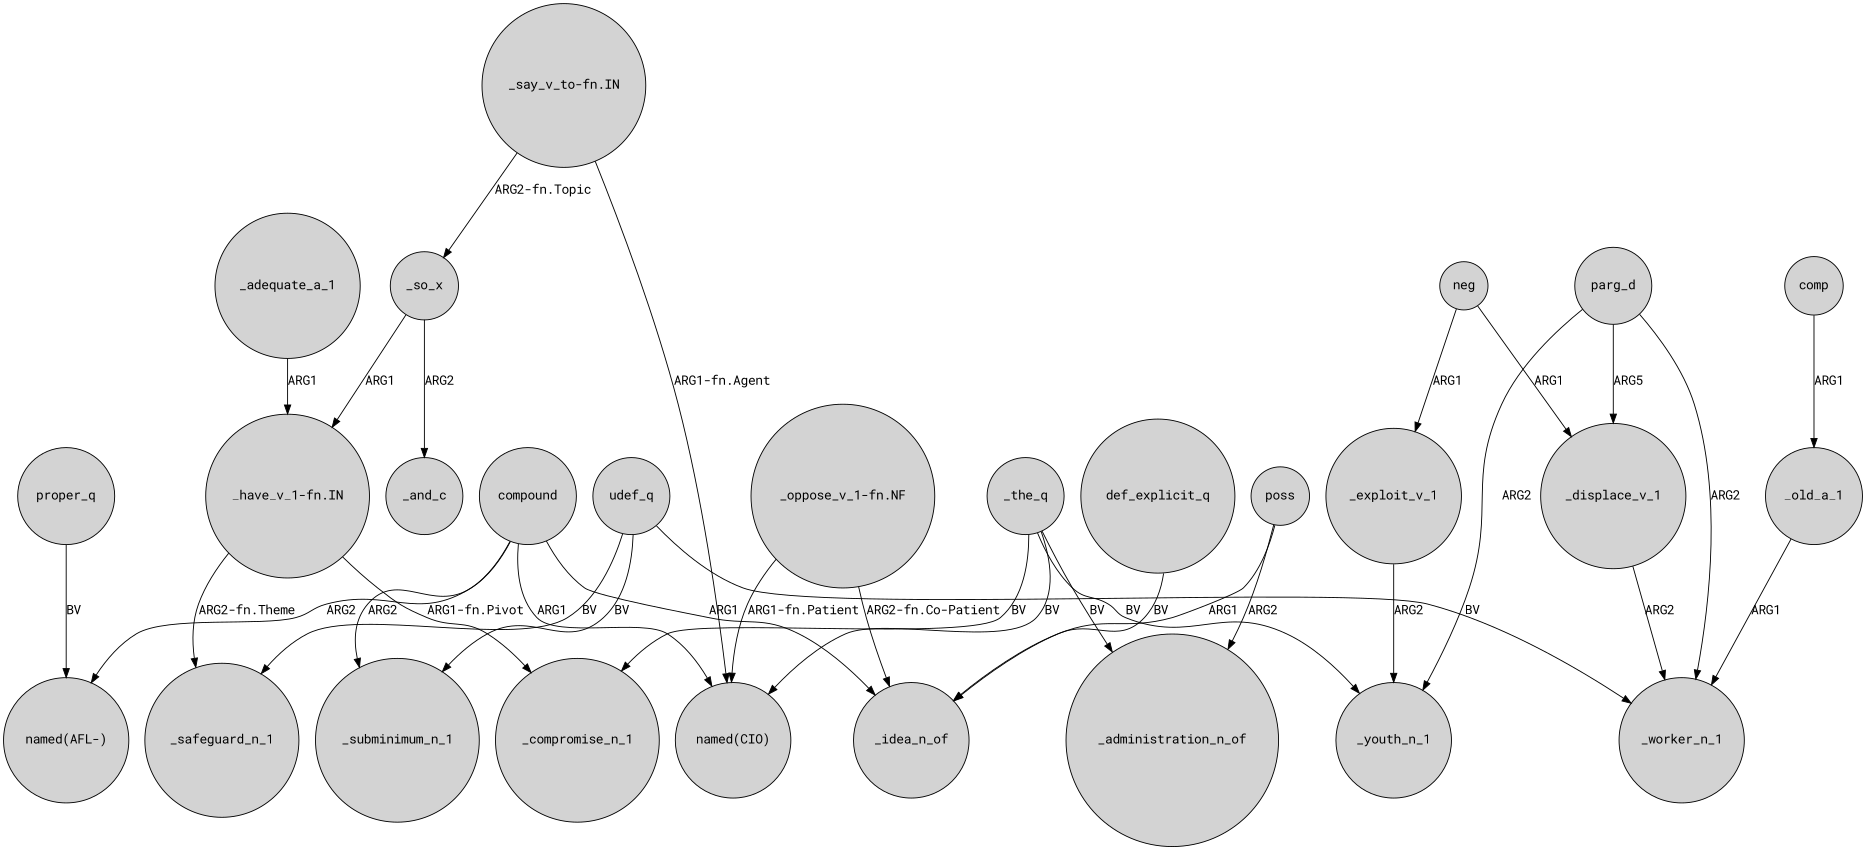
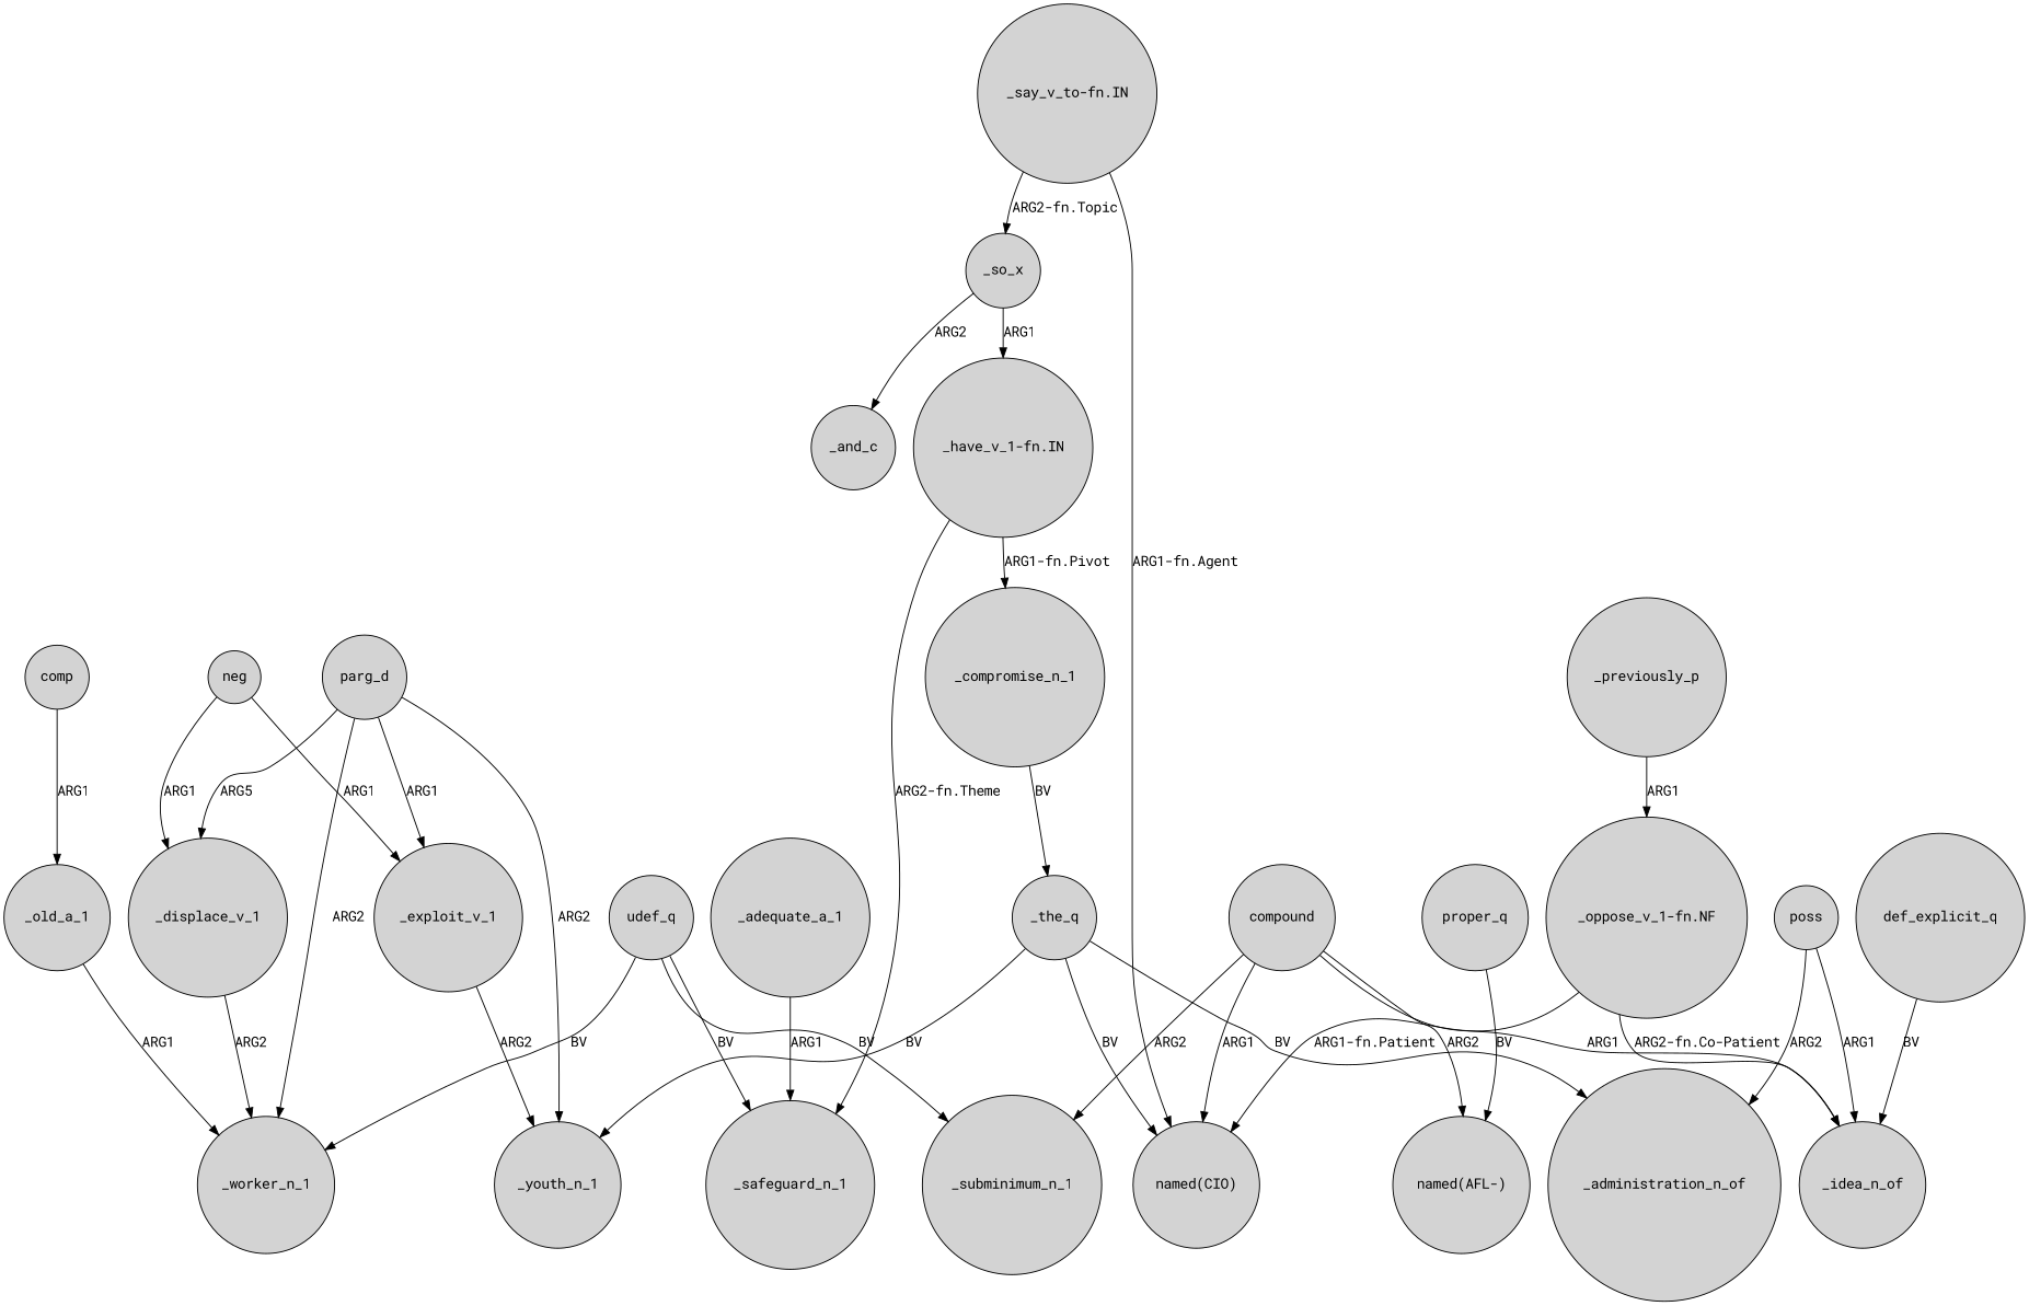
  digraph {
    fontname="Roboto Mono"
    node [fontname="Roboto Mono" shape=circle style=filled]
    edge [fontname="Roboto Mono"]
    _the_q
    _compromise_n_1
    _youth_n_1
    "named(CIO)"
    _administration_n_of
    "_say_v_to-fn.IN"
    _so_x
    "_have_v_1-fn.IN"
    _and_c
    compound
    _idea_n_of
    "named(AFL-)"
    _subminimum_n_1
    _adequate_a_1
    _safeguard_n_1
    neg
    _exploit_v_1
    _displace_v_1
    _worker_n_1
    udef_q
    def_explicit_q
    poss
    parg_d
    "_oppose_v_1-fn.NF"
    comp
    _old_a_1
+   _previously_p
    proper_q
-   _the_q -> _compromise_n_1 [label=BV]
+   _compromise_n_1 -> _the_q [label=BV]
    _the_q -> _youth_n_1 [label=BV]
    _the_q -> "named(CIO)" [label=BV]
    _the_q -> _administration_n_of [label=BV]
    "_say_v_to-fn.IN" -> "named(CIO)" [label="ARG1-fn.Agent"]
    "_say_v_to-fn.IN" -> _so_x [label="ARG2-fn.Topic"]
    _so_x -> "_have_v_1-fn.IN" [label=ARG1]
    _so_x -> _and_c [label=ARG2]
    "_have_v_1-fn.IN" -> _compromise_n_1 [label="ARG1-fn.Pivot"]
    "_have_v_1-fn.IN" -> _safeguard_n_1 [label="ARG2-fn.Theme"]
    compound -> "named(CIO)" [label=ARG1]
    compound -> _idea_n_of [label=ARG1]
    compound -> "named(AFL-)" [label=ARG2]
    compound -> _subminimum_n_1 [label=ARG2]
-   _adequate_a_1 -> "_have_v_1-fn.IN" [label=ARG1]
+   _adequate_a_1 -> _safeguard_n_1 [label=ARG1]
    neg -> _exploit_v_1 [label=ARG1]
    neg -> _displace_v_1 [label=ARG1]
    _exploit_v_1 -> _youth_n_1 [label=ARG2]
    _displace_v_1 -> _worker_n_1 [label=ARG2]
    udef_q -> _subminimum_n_1 [label=BV]
    udef_q -> _safeguard_n_1 [label=BV]
    udef_q -> _worker_n_1 [label=BV]
    def_explicit_q -> _idea_n_of [label=BV]
    poss -> _administration_n_of [label=ARG2]
    poss -> _idea_n_of [label=ARG1]
    parg_d -> _youth_n_1 [label=ARG2]
+   parg_d -> _exploit_v_1 [label=ARG1]
    parg_d -> _displace_v_1 [label=ARG5]
    parg_d -> _worker_n_1 [label=ARG2]
    "_oppose_v_1-fn.NF" -> "named(CIO)" [label="ARG1-fn.Patient"]
    "_oppose_v_1-fn.NF" -> _idea_n_of [label="ARG2-fn.Co-Patient"]
    comp -> _old_a_1 [label=ARG1]
    _old_a_1 -> _worker_n_1 [label=ARG1]
+   _previously_p -> "_oppose_v_1-fn.NF" [label=ARG1]
    proper_q -> "named(AFL-)" [label=BV]
  }
